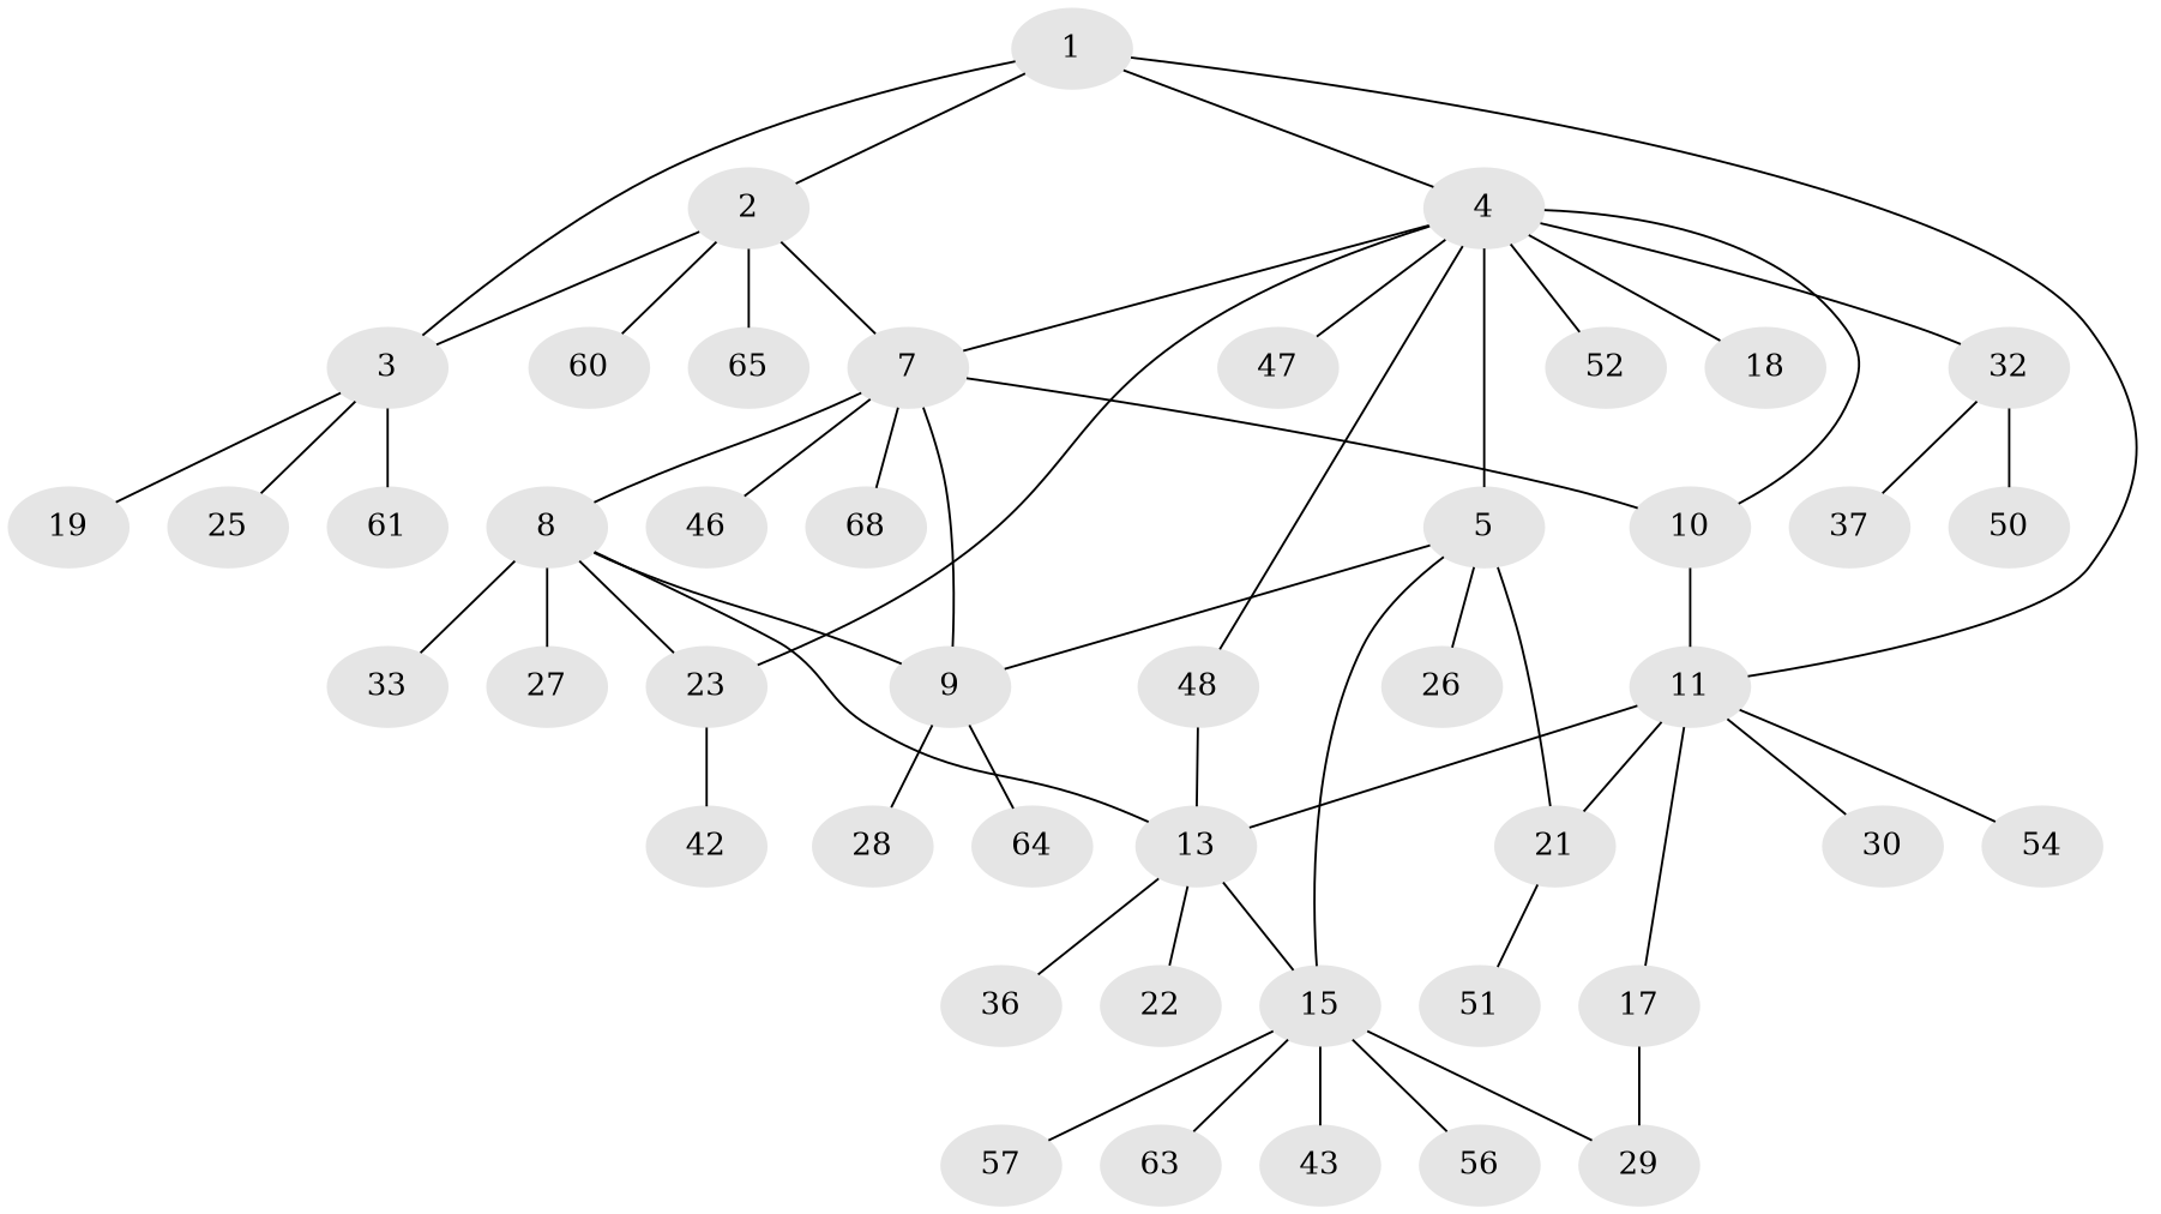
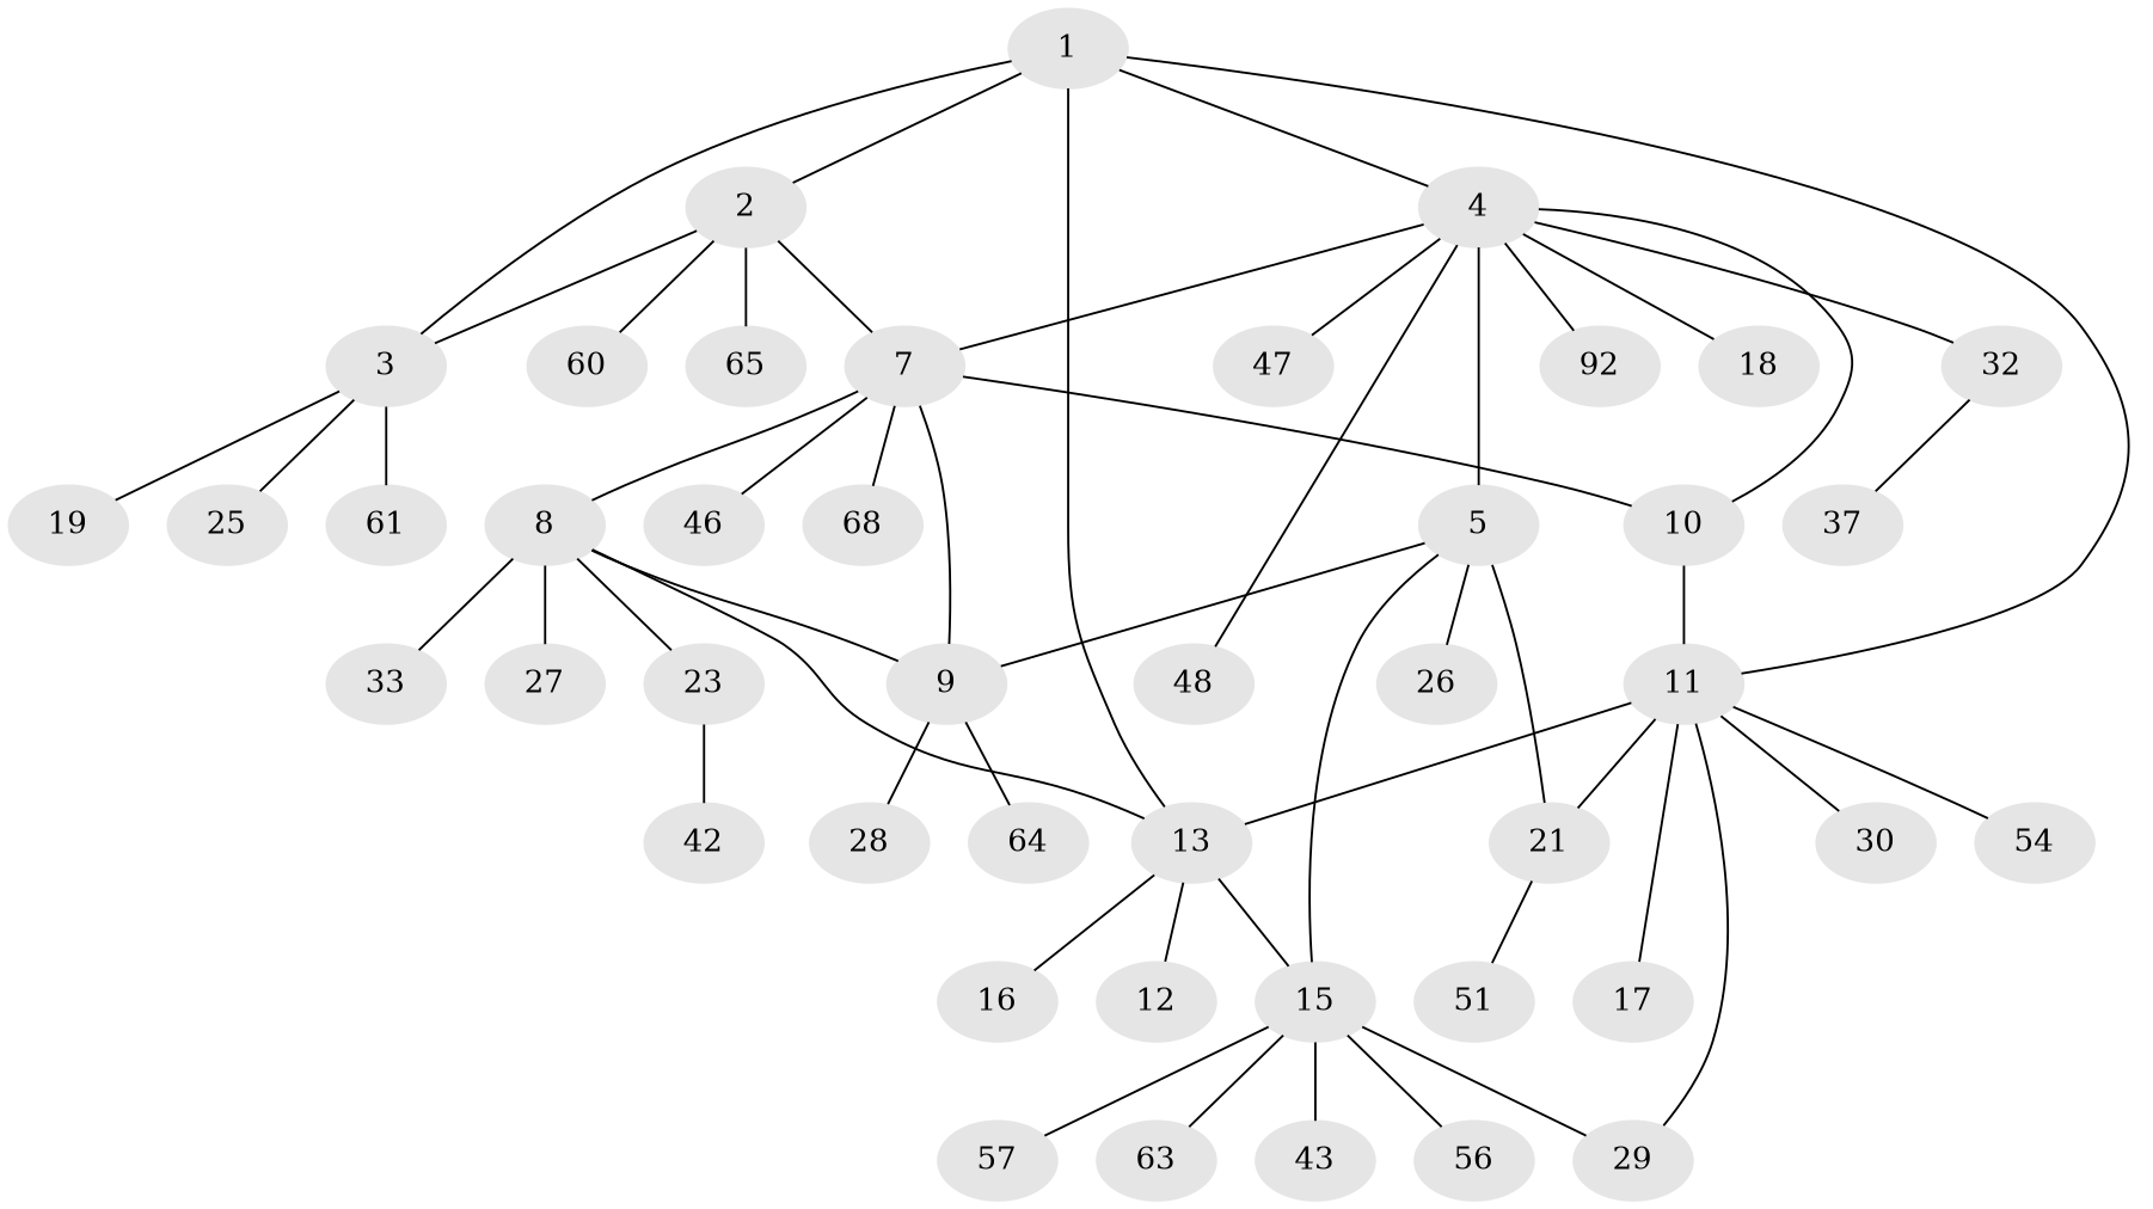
  graph {
    node [color=gray90 style=filled]
    1 [super="+62"]
    2 [super="+53"]
    3 [super="+55"]
    4 [super="+6"]
    11 [super="+12"]
    13 [super="+14"]
    7 [super="+34"]
    60
    65
    19 [super="+38"]
    25
    61
    5 [super="+24"]
    10 [super="+58"]
    18
    23 [super="+66"]
    32 [super="+35"]
    47
    48 [super="+49"]
-   52 [super="+67"]
+   52 [super="+67" label=92]
    21 [super="+31"]
    17 [super="+44"]
    29 [super="+40"]
    30
    54
    15 [super="+20"]
-   22
-   36
+   22 [label=12]
+   36 [label=16]
    9 [super="+41"]
    8 [super="+39"]
    46
    68
    26
    42
    37
-   50
    28
    64
    43
    56
    57
    63
    51
    27
    33 [super="+45"]
    1 -- 2
    1 -- 3
    1 -- 4
    1 -- 11
-   48 -- 13
+   1 -- 13
    2 -- 3
    2 -- 7
    2 -- 60
    2 -- 65
    3 -- 19
    3 -- 25
    3 -- 61
    4 -- 7
    4 -- 5 [weight=2]
    4 -- 10
    4 -- 18
-   4 -- 23
    4 -- 32
    4 -- 47
    4 -- 48
    4 -- 52
    11 -- 13
    11 -- 21
    11 -- 17
-   17 -- 29
+   11 -- 29
    11 -- 30
    11 -- 54
    13 -- 15 [weight=2]
    13 -- 22
    13 -- 36
    7 -- 10
    7 -- 9
    7 -- 8
    7 -- 46
    7 -- 68
    5 -- 21
    5 -- 15
    5 -- 9
    5 -- 26
    10 -- 11 [weight=2]
    23 -- 42
    32 -- 37
-   32 -- 50
    21 -- 51
    15 -- 29
    15 -- 43
    15 -- 56
    15 -- 57
    15 -- 63
    9 -- 28
    9 -- 64
    8 -- 13
    8 -- 23
    8 -- 9
    8 -- 27
    8 -- 33
  }
